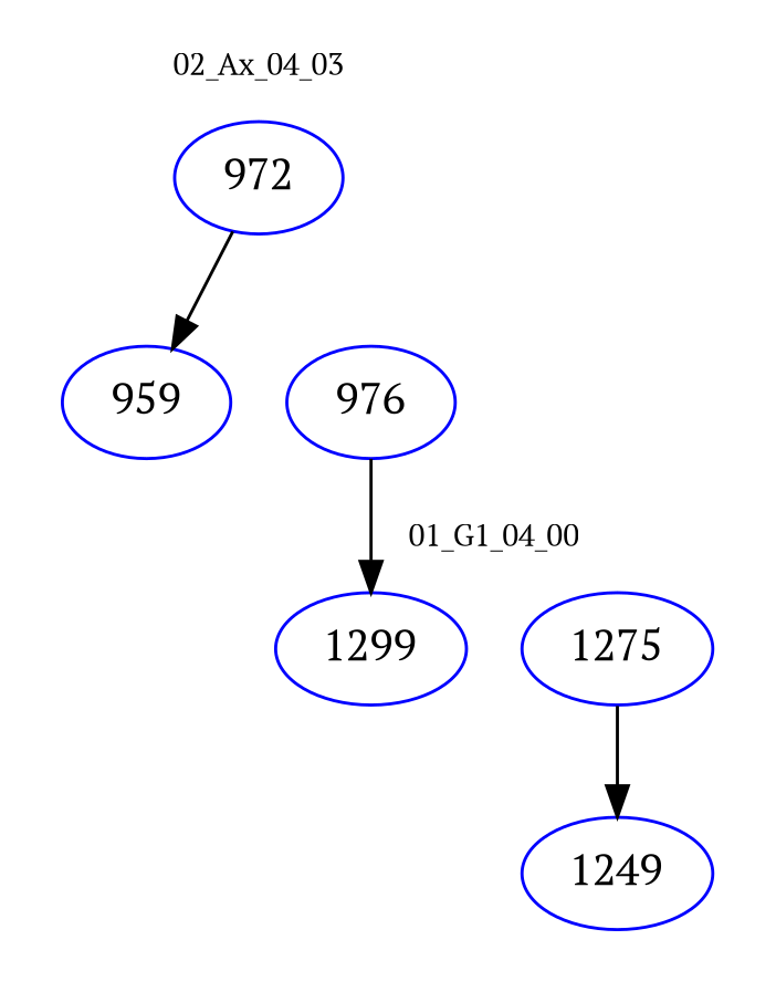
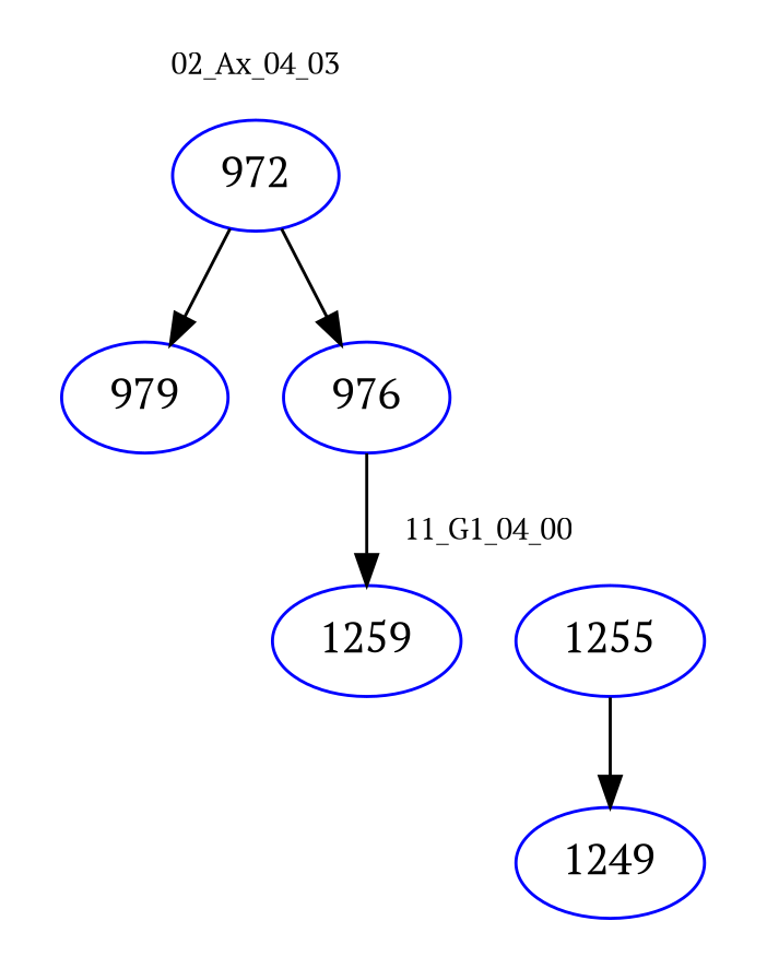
  digraph {
    fontname="PT Serif"
    node [color=blue fontname="PT Serif"]
    edge [color=black fontname="PT Serif"]
    n1 [label=972]
-   n2 [label=959]
+   n2 [label=979]
    n3 [label=976]
-   n4 [label=1275]
+   n4 [label=1255]
    n5 [label=1249]
-   n6 [label=1299]
+   n6 [label=1259]
    subgraph cluster_1 {
      color=white
      fontsize=10
      label="02_Ax_04_03"
      n1
      n2
      n3
    }
    subgraph cluster_2 {
      color=white
      fontsize=10
-     label="01_G1_04_00"
+     label="11_G1_04_00"
      n4
      n5
      n6
    }
    n1 -> n2
+   n1 -> n3
    n3 -> n6
    n4 -> n5
  }
